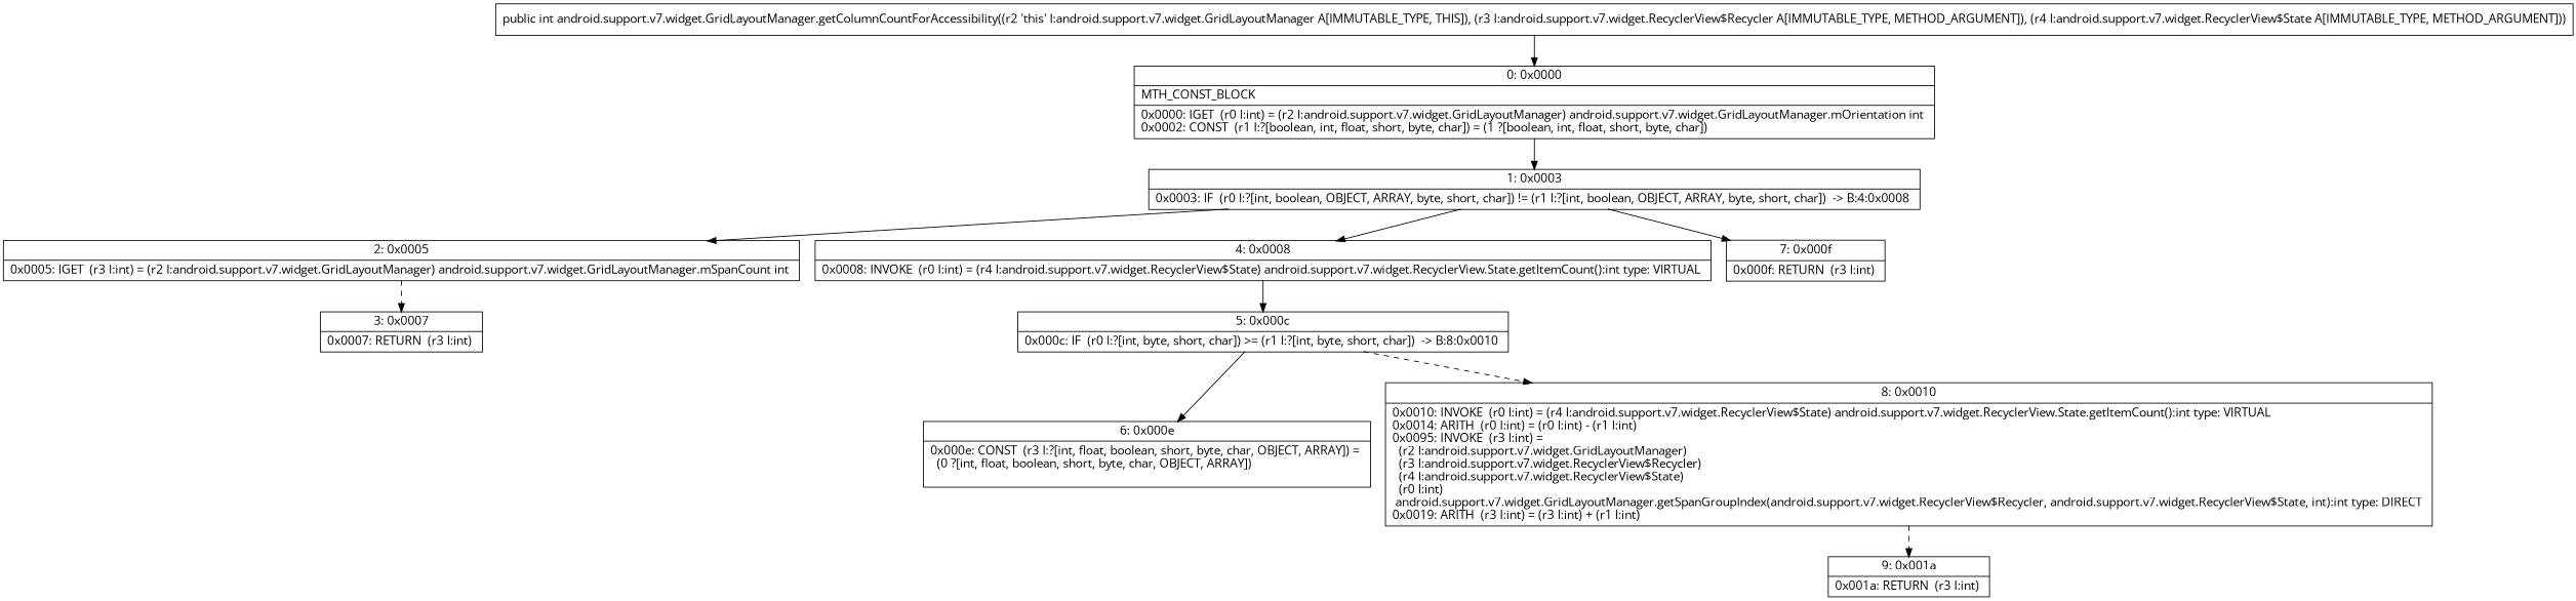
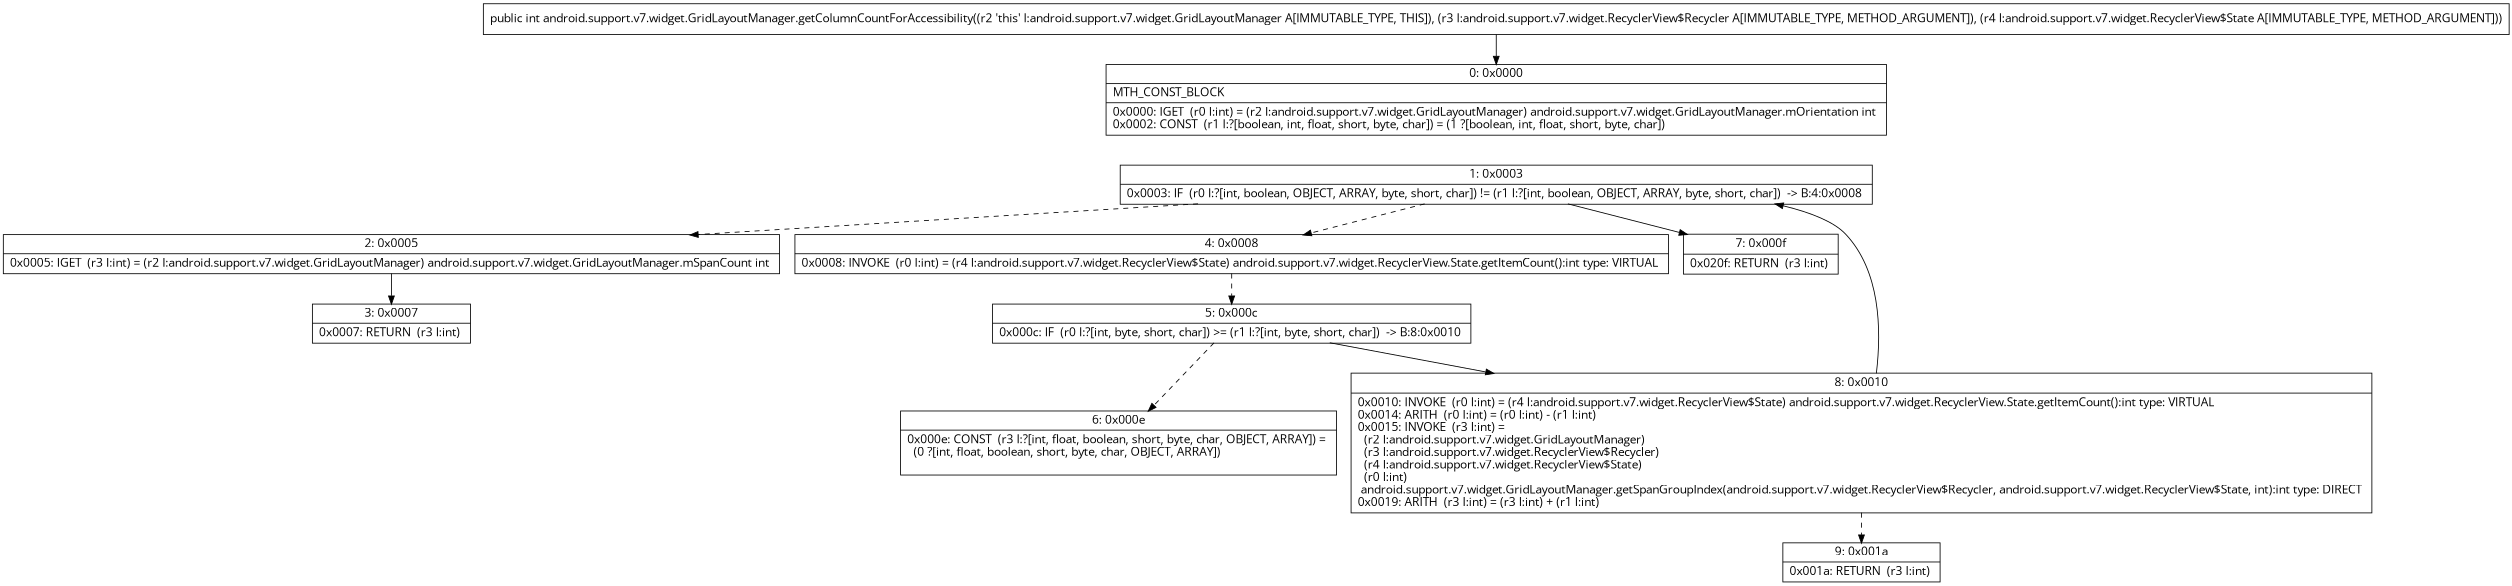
  digraph {
    fontname="Open Sans"
    node [fontname="Open Sans" shape=record]
    edge [fontname="Open Sans"]
    n1 [label="{0\:\ 0x0000|MTH_CONST_BLOCK\l|0x0000: IGET  (r0 I:int) = (r2 I:android.support.v7.widget.GridLayoutManager) android.support.v7.widget.GridLayoutManager.mOrientation int \l0x0002: CONST  (r1 I:?[boolean, int, float, short, byte, char]) = (1 ?[boolean, int, float, short, byte, char]) \l}"]
    n2 [label="{1\:\ 0x0003|0x0003: IF  (r0 I:?[int, boolean, OBJECT, ARRAY, byte, short, char]) != (r1 I:?[int, boolean, OBJECT, ARRAY, byte, short, char])  \-\> B:4:0x0008 \l}"]
    n3 [label="{2\:\ 0x0005|0x0005: IGET  (r3 I:int) = (r2 I:android.support.v7.widget.GridLayoutManager) android.support.v7.widget.GridLayoutManager.mSpanCount int \l}"]
    n4 [label="{4\:\ 0x0008|0x0008: INVOKE  (r0 I:int) = (r4 I:android.support.v7.widget.RecyclerView$State) android.support.v7.widget.RecyclerView.State.getItemCount():int type: VIRTUAL \l}"]
-   n5 [label="{7\:\ 0x000f|0x000f: RETURN  (r3 I:int) \l}"]
+   n5 [label="{7\:\ 0x000f|0x020f: RETURN  (r3 I:int) \l}"]
    n6 [label="{3\:\ 0x0007|0x0007: RETURN  (r3 I:int) \l}"]
    n7 [label="{5\:\ 0x000c|0x000c: IF  (r0 I:?[int, byte, short, char]) \>= (r1 I:?[int, byte, short, char])  \-\> B:8:0x0010 \l}"]
    n8 [label="{6\:\ 0x000e|0x000e: CONST  (r3 I:?[int, float, boolean, short, byte, char, OBJECT, ARRAY]) = \l  (0 ?[int, float, boolean, short, byte, char, OBJECT, ARRAY])\l \l}"]
-   n9 [label="{8\:\ 0x0010|0x0010: INVOKE  (r0 I:int) = (r4 I:android.support.v7.widget.RecyclerView$State) android.support.v7.widget.RecyclerView.State.getItemCount():int type: VIRTUAL \l0x0014: ARITH  (r0 I:int) = (r0 I:int) \- (r1 I:int) \l0x0095: INVOKE  (r3 I:int) = \l  (r2 I:android.support.v7.widget.GridLayoutManager)\l  (r3 I:android.support.v7.widget.RecyclerView$Recycler)\l  (r4 I:android.support.v7.widget.RecyclerView$State)\l  (r0 I:int)\l android.support.v7.widget.GridLayoutManager.getSpanGroupIndex(android.support.v7.widget.RecyclerView$Recycler, android.support.v7.widget.RecyclerView$State, int):int type: DIRECT \l0x0019: ARITH  (r3 I:int) = (r3 I:int) + (r1 I:int) \l}"]
+   n9 [label="{8\:\ 0x0010|0x0010: INVOKE  (r0 I:int) = (r4 I:android.support.v7.widget.RecyclerView$State) android.support.v7.widget.RecyclerView.State.getItemCount():int type: VIRTUAL \l0x0014: ARITH  (r0 I:int) = (r0 I:int) \- (r1 I:int) \l0x0015: INVOKE  (r3 I:int) = \l  (r2 I:android.support.v7.widget.GridLayoutManager)\l  (r3 I:android.support.v7.widget.RecyclerView$Recycler)\l  (r4 I:android.support.v7.widget.RecyclerView$State)\l  (r0 I:int)\l android.support.v7.widget.GridLayoutManager.getSpanGroupIndex(android.support.v7.widget.RecyclerView$Recycler, android.support.v7.widget.RecyclerView$State, int):int type: DIRECT \l0x0019: ARITH  (r3 I:int) = (r3 I:int) + (r1 I:int) \l}"]
    n10 [label="{9\:\ 0x001a|0x001a: RETURN  (r3 I:int) \l}"]
    n11 [label="{public int android.support.v7.widget.GridLayoutManager.getColumnCountForAccessibility((r2 'this' I:android.support.v7.widget.GridLayoutManager A[IMMUTABLE_TYPE, THIS]), (r3 I:android.support.v7.widget.RecyclerView$Recycler A[IMMUTABLE_TYPE, METHOD_ARGUMENT]), (r4 I:android.support.v7.widget.RecyclerView$State A[IMMUTABLE_TYPE, METHOD_ARGUMENT])) }"]
-   n1 -> n2
-   n2 -> n3 [style=solid]
-   n2 -> n4
+   n9 -> n2
+   n2 -> n3 [style=dashed]
+   n2 -> n4 [style=dashed]
    n2 -> n5
-   n3 -> n6 [style=dashed]
-   n4 -> n7
-   n7 -> n8 [style=solid]
-   n7 -> n9 [style=dashed]
+   n3 -> n6
+   n4 -> n7 [style=dashed]
+   n7 -> n8 [style=dashed]
+   n7 -> n9
    n9 -> n10 [style=dashed]
    n11 -> n1
  }
